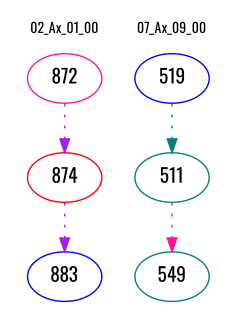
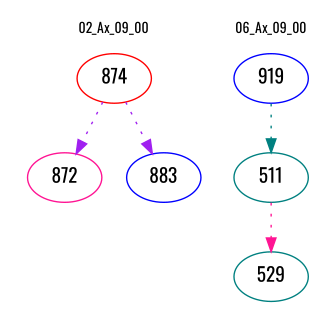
  digraph {
    fontname=Oswald
    node [color=blue fontname=Oswald]
    edge [color=purple fontname=Oswald style=dotted]
    n1 [color=red label=874]
    n2 [color=deeppink label=872]
    n3 [label=883]
-   n4 [label=519]
+   n4 [label=919]
    n5 [color=teal label=511]
-   n6 [color=teal label=549]
+   n6 [color=teal label=529]
    subgraph cluster_1 {
      color=white
      fontsize=10
-     label="02_Ax_01_00"
+     label="02_Ax_09_00"
      n1
      n2
      n3
    }
    subgraph cluster_2 {
      color=white
      fontsize=10
-     label="07_Ax_09_00"
+     label="06_Ax_09_00"
      n4
      n5
      n6
    }
-   n2 -> n1
+   n1 -> n2
    n1 -> n3
    n4 -> n5 [color=teal]
    n5 -> n6 [color=deeppink]
  }
